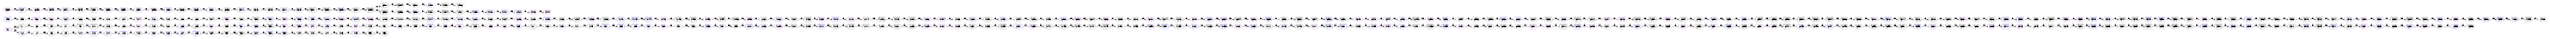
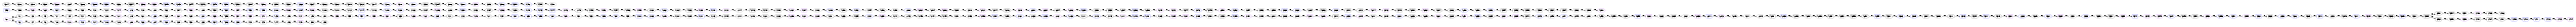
  strict digraph {
    rankdir=LR
    node [color=gray40 shape=ellipse]
    edge [arrowhead=diamond]
    S0 [color=purple]
    S1 [color=black]
    S2 [color=blue]
    S3
    S4
    S5 [color=black]
    S6 [color=black]
    S7 [shape=cylinder]
    S8 [color=black]
    S9 [color=black shape=cylinder]
    S10 [color=purple]
    S11 [color=black shape=cylinder]
    S12 [color=blue shape=cylinder]
    S13 [color=black]
    S14 [color=blue]
    S15
    S16 [color=blue shape=cylinder]
    S17 [color=purple]
    S18 [color=black]
    S19 [color=black]
    S20 [color=purple]
    S21
    S22 [color=blue]
    S23 [color=blue]
    S24 [color=blue]
    S25 [color=black]
    S26 [color=blue shape=cylinder]
    S27 [color=purple]
    S28 [shape=cylinder]
    S29
    S30 [shape=cylinder]
    S31 [color=blue]
    S32 [color=black]
    S33 [color=purple]
    S34 [color=blue]
    S35 [color=black shape=cylinder]
    S36 [color=blue shape=cylinder]
    S37 [color=purple shape=cylinder]
    S38 [color=blue]
    S39 [color=purple shape=cylinder]
    S40
    S41 [color=purple shape=cylinder]
    S42 [shape=cylinder]
    S43 [color=blue]
    S44
    S45
    S46
    S47 [color=purple]
    S48 [color=purple shape=cylinder]
    S49 [color=black]
    S50 [color=black]
    S51
    S52 [color=black]
    S53 [color=purple]
    S55 [shape=cylinder]
    S57 [color=blue shape=cylinder]
    S56 [color=blue shape=cylinder]
    S58
    S59 [color=purple]
    S60 [color=purple shape=cylinder]
    S61 [color=purple shape=cylinder]
    S62 [color=purple]
    S63 [color=black shape=cylinder]
    S64 [color=blue]
    S65 [color=purple]
    S66
    S67 [color=purple]
    S68 [shape=cylinder]
    S69 [color=blue]
    S70
    S71 [color=black]
    S72 [shape=cylinder]
    S73
    S74 [color=purple shape=cylinder]
    S75 [color=purple]
    S76 [color=blue]
    S77
    S78
    S79 [shape=cylinder]
    S80
    S81 [color=blue shape=cylinder]
    S82
    S83 [color=blue shape=cylinder]
    S84 [shape=cylinder]
    S85 [color=blue shape=cylinder]
    S86 [color=purple shape=cylinder]
    S87 [color=blue]
    S88
    S89 [color=purple]
    S90 [color=black shape=cylinder]
    S91
    S92 [color=blue shape=cylinder]
    S93
    S94 [color=purple]
    S95 [color=blue]
    S96 [color=blue shape=cylinder]
    S97 [color=blue]
    S98 [color=blue shape=cylinder]
    S99
    S100 [color=blue]
    S101 [color=blue shape=cylinder]
    S102 [color=purple shape=cylinder]
    S103 [color=blue]
    S104 [color=blue shape=cylinder]
    S105 [color=purple]
    S106 [color=purple shape=cylinder]
    S107 [shape=cylinder]
    S108 [color=black]
    S109 [shape=cylinder]
    S110 [shape=cylinder]
    S111 [color=blue shape=cylinder]
    S112 [color=black]
    S113 [color=black]
    S114 [color=blue shape=cylinder]
    S115 [color=black shape=cylinder]
    S116 [shape=cylinder]
    S117 [shape=cylinder]
    S118 [color=blue]
    S119
    S120 [color=blue]
    S121 [color=black]
    S122
    S123 [color=black]
    S124 [shape=cylinder]
    S125 [color=purple shape=cylinder]
    S126 [color=purple shape=cylinder]
    S127 [color=purple]
    S128
    S129 [color=purple]
    S130 [color=blue shape=cylinder]
    S131 [color=black]
    S132
    S133
    S134 [color=black]
    S135 [color=black shape=cylinder]
    S136 [color=purple shape=cylinder]
    S137 [color=blue]
    S138 [color=black]
    S139 [color=purple shape=cylinder]
    S140 [color=blue]
    S141 [color=black]
    S142 [color=blue shape=cylinder]
    S143 [color=black]
    S144 [color=blue shape=cylinder]
    S145 [shape=cylinder]
    S146 [color=purple]
    S147 [shape=cylinder]
    S148 [color=black]
    S149 [color=black shape=cylinder]
    S150 [color=black shape=cylinder]
    S151
    S152 [color=purple]
    S153
    S154 [color=black shape=cylinder]
    S155 [color=purple shape=cylinder]
    S156 [shape=cylinder]
    S157 [color=blue shape=cylinder]
    S158 [color=purple shape=cylinder]
    S159 [color=black]
    S160 [color=black]
    S161 [color=blue]
    S162 [color=blue]
    S163 [shape=cylinder]
    S164
    S165 [color=blue shape=cylinder]
    S166 [color=black shape=cylinder]
    S167 [color=purple]
    S168 [color=purple shape=cylinder]
    S169 [color=blue]
    S170 [color=blue shape=cylinder]
    S171 [color=black]
    S172 [color=purple]
    S173 [color=blue]
    S174
    S175 [color=black]
    S176 [color=black shape=cylinder]
    S177 [color=purple]
    S178 [color=black shape=cylinder]
    S179 [color=blue shape=cylinder]
    S180 [color=black shape=cylinder]
    S181 [color=blue shape=cylinder]
    S182 [color=purple]
    S183
    S184 [color=purple shape=cylinder]
    S185 [color=purple shape=cylinder]
    S186
    S187 [color=purple shape=cylinder]
    S188 [color=blue]
    S189 [color=blue]
    S190 [color=black]
    S191 [shape=cylinder]
    S192 [color=blue]
    S193 [color=black shape=cylinder]
    S194 [shape=cylinder]
    S195 [color=blue shape=cylinder]
    S196 [color=black]
    S197 [color=purple]
    S198
    S199
    S200 [color=blue]
    S201 [shape=cylinder]
    S202 [color=purple shape=cylinder]
    S203 [shape=cylinder]
    S204
    S205
    S206 [color=purple shape=cylinder]
    S207 [color=purple shape=cylinder]
    S208 [shape=cylinder]
    S209 [color=purple]
    S210
    S211 [color=black shape=cylinder]
    S212 [color=purple]
    S213 [color=blue shape=cylinder]
    S214 [shape=cylinder]
    S215 [color=purple]
    S216 [color=black]
    S217
    S218 [color=purple]
    S219
    S220 [color=blue]
    S221 [color=blue]
    S222 [color=purple shape=cylinder]
    S223 [color=black]
    S224 [shape=cylinder]
    S225
    S226 [color=purple]
    S227 [color=purple]
    S228 [color=blue shape=cylinder]
    S229 [color=black]
    S230 [color=black]
    S231 [color=purple shape=cylinder]
    S232 [color=black shape=cylinder]
    S233 [color=blue shape=cylinder]
    S234
    S235 [color=black]
    S236 [color=blue shape=cylinder]
    S237 [color=purple]
    S238
    S239 [color=purple shape=cylinder]
    S240 [color=purple]
    S241 [color=black shape=cylinder]
    S242 [color=purple]
    S243 [color=blue]
    S244 [shape=cylinder]
    S245 [shape=cylinder]
    S246 [color=blue]
    S247 [color=blue]
    S248 [color=black shape=cylinder]
    S249 [shape=cylinder]
    S250 [color=purple]
    S251
    S252 [color=blue]
    S253 [color=black]
    S254
    S255 [shape=cylinder]
    S256 [shape=cylinder]
    S257 [color=black]
    S258 [shape=cylinder]
    S259 [color=blue shape=cylinder]
    S260 [color=blue shape=cylinder]
    S261 [color=purple shape=cylinder]
    S262 [color=blue]
    S263
    S264
    S265 [shape=cylinder]
    S266 [color=black shape=cylinder]
    S267
    S268 [color=blue]
    S269 [color=purple shape=cylinder]
    S270 [color=black shape=cylinder]
    S271 [color=blue shape=cylinder]
    S272 [color=black]
    S273 [color=purple]
    S274 [color=purple]
    S275
    S276 [color=purple shape=cylinder]
    S277
    S278 [color=black shape=cylinder]
    S279
    S280 [color=black shape=cylinder]
    S281 [color=black shape=cylinder]
    S282 [color=purple shape=cylinder]
    S283 [color=blue shape=cylinder]
    S284 [color=black]
    S285 [color=black]
    S286 [color=black]
    S287 [shape=cylinder]
    S288 [color=blue]
    S289 [shape=cylinder]
    S290
    S291 [color=black shape=cylinder]
    S292 [color=blue]
    S293 [shape=cylinder]
    S294 [color=black shape=cylinder]
    S295 [color=black shape=cylinder]
    S296 [color=black shape=cylinder]
    S297 [color=black]
    S298 [color=black shape=cylinder]
    S299 [color=blue shape=cylinder]
    S300 [color=black shape=cylinder]
    S301 [color=black shape=cylinder]
    S302 [color=black shape=cylinder]
    S303 [color=blue]
    S304 [color=black shape=cylinder]
    S305 [color=blue]
    S306 [shape=cylinder]
    S307 [color=black shape=cylinder]
    S308 [shape=cylinder]
    S309
    S310 [color=purple]
    S311 [color=black]
-   S312 [color=blue shape=cylinder]
    S313 [color=blue shape=cylinder]
    S314 [color=black]
    S315 [color=black shape=cylinder]
    S316 [color=black]
    S317 [color=blue shape=cylinder]
    S318 [color=black]
    S319 [color=black]
    S320 [shape=cylinder]
    S321 [color=purple shape=cylinder]
    S322 [color=purple shape=cylinder]
    S323 [color=blue]
    S324
    S325
    S326 [color=black]
    S327 [color=blue]
    S328 [color=blue shape=cylinder]
    S329 [color=purple shape=cylinder]
    S330 [color=blue shape=cylinder]
    S331
    S332
    S333 [color=blue]
    S334 [color=black shape=cylinder]
    S335
    S336 [color=purple shape=cylinder]
+   S337 [color=black shape=cylinder]
    S338 [color=purple shape=cylinder]
    S339 [color=purple]
    S340 [color=blue shape=cylinder]
    S341 [color=blue shape=cylinder]
    S342 [color=blue]
    S343 [color=purple]
    S344 [shape=cylinder]
    S345 [color=purple shape=cylinder]
    S346 [color=black shape=cylinder]
    S347 [color=blue]
    S348 [color=blue shape=cylinder]
    S349 [shape=cylinder]
    S350 [color=blue shape=cylinder]
    S351 [color=black shape=cylinder]
    S352 [color=black shape=cylinder]
    S353 [color=purple]
    S354 [color=black]
    S355 [color=blue]
    S356 [color=purple]
    S357 [color=blue]
    S358 [color=black shape=cylinder]
    S359 [color=purple]
    S360 [color=black shape=cylinder]
    S361 [color=blue shape=cylinder]
    S362 [color=blue shape=cylinder]
    S363 [shape=cylinder]
    S364 [shape=cylinder]
    S365 [color=blue]
    S366 [shape=cylinder]
    S367 [color=blue]
    S368 [shape=cylinder]
    S369 [color=black]
    S370 [color=black shape=cylinder]
    S371 [color=blue shape=cylinder]
    S372 [color=black shape=cylinder]
    S373
    S374
    S375 [shape=cylinder]
    S376 [color=blue]
    S377 [color=blue]
    S378 [color=purple]
    S379 [color=purple shape=cylinder]
    S380 [color=blue]
    S381 [color=black shape=cylinder]
    S382 [color=black shape=cylinder]
    S383 [color=black shape=cylinder]
    S384 [color=black shape=cylinder]
    S385 [color=blue shape=cylinder]
    S386 [color=black]
    S387 [color=black]
    S388 [color=blue]
    S389 [color=black shape=cylinder]
    S390 [color=purple shape=cylinder]
    S391 [color=black]
    S392 [color=black shape=cylinder]
    S393
    S394 [shape=cylinder]
    S395
    S396 [color=blue]
    S397
    S398 [color=purple]
    S399 [color=blue shape=cylinder]
    S400 [color=purple]
    S401 [color=black shape=cylinder]
    S402 [color=blue]
    S403 [shape=cylinder]
    S404 [color=black shape=cylinder]
    S405 [color=black shape=cylinder]
    S406
    S407 [color=black]
    S408
    S409 [color=blue shape=cylinder]
    S410 [color=blue shape=cylinder]
    S411 [color=blue shape=cylinder]
    S412 [color=blue shape=cylinder]
    S413 [color=purple shape=cylinder]
    S414 [color=purple shape=cylinder]
    S0 -> S1 [label=A]
    S0 -> S2 [label=A]
    S1 -> S3 [arrowhead=normal label=A]
    S2 -> S4 [arrowhead=normal label=A]
    S3 -> S5 [arrowhead=odot label=G]
    S4 -> S6 [label=G]
    S5 -> S7 [arrowhead=normal label=C]
    S6 -> S8 [label=C]
    S7 -> S9 [arrowhead=odot label=T]
    S8 -> S10 [arrowhead=normal label=G]
    S9 -> S11 [arrowhead=normal label=T]
    S10 -> S12 [arrowhead=odot label=C]
    S11 -> S13 [label=A]
    S12 -> S14 [arrowhead=odot label=A]
    S13 -> S15 [label=G]
    S14 -> S16 [label=T]
    S15 -> S17 [label=A]
    S16 -> S18 [arrowhead=odot label=T]
    S17 -> S19 [arrowhead=odot label=T]
    S18 -> S20 [arrowhead=odot label=A]
    S19 -> S21 [arrowhead=normal label=A]
    S20 -> S22 [arrowhead=normal label=T]
    S21 -> S23 [arrowhead=odot label=G]
    S22 -> S24 [label=A]
    S23 -> S25 [arrowhead=odot label=A]
    S24 -> S26 [arrowhead=odot label=A]
    S25 -> S27 [arrowhead=odot label=A]
    S26 -> S28 [arrowhead=normal label=A]
    S27 -> S29 [arrowhead=odot label=G]
    S28 -> S30 [label=G]
    S29 -> S31 [arrowhead=odot label=G]
    S30 -> S32 [arrowhead=normal label=G]
    S31 -> S33 [arrowhead=odot label=T]
    S32 -> S34 [label=G]
    S33 -> S35 [arrowhead=normal label=C]
    S34 -> S36 [arrowhead=odot label=C]
    S35 -> S37 [label=A]
    S36 -> S38 [label=G]
    S37 -> S39 [arrowhead=odot label=C]
    S38 -> S40 [label=C]
    S39 -> S41 [arrowhead=odot label=A]
    S40 -> S42 [arrowhead=normal label=T]
    S41 -> S43 [label=T]
    S42 -> S44 [arrowhead=normal label=A]
    S43 -> S45 [arrowhead=odot label=C]
    S44 -> S46 [label=T]
    S45 -> S47 [arrowhead=normal label=G]
    S46 -> S48 [arrowhead=odot label=C]
    S47 -> S49 [arrowhead=odot label=T]
    S48 -> S50 [arrowhead=normal label=C]
    S49 -> S51 [arrowhead=normal label=C]
    S50 -> S52 [arrowhead=normal label=A]
    S51 -> S53 [label=G]
    S53 -> S55 [arrowhead=normal label=G]
    S55 -> S57 [arrowhead=normal label=G]
    S57 -> S59 [arrowhead=odot label=T]
    S56 -> S58 [label=A]
    S58 -> S60 [arrowhead=normal label=G]
    S59 -> S61 [label=G]
    S60 -> S62 [label=G]
    S61 -> S63 [label=A]
    S62 -> S64 [arrowhead=odot label=T]
    S63 -> S65 [arrowhead=odot label=G]
    S64 -> S66 [arrowhead=odot label=T]
    S65 -> S67 [arrowhead=odot label=T]
    S66 -> S68 [arrowhead=normal label=G]
    S67 -> S69 [arrowhead=normal label=C]
    S68 -> S70 [label=T]
    S69 -> S71 [arrowhead=odot label=G]
    S70 -> S72 [arrowhead=odot label=T]
    S71 -> S73 [arrowhead=odot label=T]
    S72 -> S74 [arrowhead=normal label=A]
    S73 -> S75 [arrowhead=normal label=C]
    S74 -> S76 [label=A]
    S75 -> S77 [arrowhead=normal label=C]
    S76 -> S78 [arrowhead=normal label=C]
    S77 -> S79 [arrowhead=odot label=C]
    S78 -> S80 [arrowhead=normal label=A]
    S79 -> S81 [label=A]
    S80 -> S82 [label=A]
    S81 -> S83 [label=G]
    S82 -> S84 [label=A]
    S83 -> S85 [arrowhead=normal label=A]
    S84 -> S86 [arrowhead=odot label=T]
    S85 -> S87 [arrowhead=odot label=T]
    S86 -> S88 [arrowhead=odot label=T]
    S87 -> S89 [arrowhead=normal label=G]
    S88 -> S90 [arrowhead=normal label=T]
    S89 -> S91 [arrowhead=odot label=C]
    S90 -> S92 [label=T]
    S91 -> S93 [label=G]
    S92 -> S94 [arrowhead=normal label=G]
    S93 -> S95 [arrowhead=normal label=G]
    S94 -> S96 [label=G]
    S95 -> S97 [arrowhead=normal label=T]
    S96 -> S98 [arrowhead=odot label=C]
    S97 -> S99 [label=G]
    S98 -> S100 [arrowhead=normal label=C]
    S99 -> S101 [arrowhead=odot label=A]
    S100 -> S102 [label=T]
    S101 -> S103 [arrowhead=normal label=G]
    S102 -> S104 [label=T]
    S103 -> S105 [arrowhead=odot label=A]
    S104 -> S106 [arrowhead=normal label=C]
    S105 -> S107 [arrowhead=normal label=G]
    S106 -> S108 [arrowhead=normal label=C]
    S107 -> S109 [label=A]
    S108 -> S110 [label=T]
    S109 -> S111 [arrowhead=normal label=A]
    S110 -> S112 [label=T]
    S111 -> S113 [arrowhead=normal label=G]
    S112 -> S114 [arrowhead=odot label=G]
    S113 -> S115 [label=A]
    S114 -> S116 [arrowhead=odot label=G]
    S115 -> S117 [arrowhead=odot label=G]
    S116 -> S118 [arrowhead=odot label=A]
    S117 -> S119 [arrowhead=odot label=A]
    S118 -> S120 [arrowhead=normal label=C]
    S119 -> S121 [arrowhead=normal label=A]
    S120 -> S122 [label=A]
    S121 -> S123 [arrowhead=normal label=A]
    S122 -> S124 [label=T]
    S123 -> S125 [arrowhead=normal label=C]
    S124 -> S126 [arrowhead=odot label=T]
    S125 -> S127 [label=A]
    S126 -> S128 [arrowhead=normal label=G]
    S127 -> S129 [arrowhead=normal label=A]
    S128 -> S130 [arrowhead=odot label=A]
    S129 -> S131 [arrowhead=normal label=A]
    S130 -> S132 [arrowhead=odot label=A]
    S131 -> S133 [arrowhead=normal label=C]
    S132 -> S134 [label=C]
    S133 -> S135 [arrowhead=odot label=T]
    S134 -> S136 [arrowhead=odot label=T]
    S135 -> S137 [arrowhead=odot label=C]
    S136 -> S138 [arrowhead=odot label=G]
    S137 -> S139 [arrowhead=odot label=T]
    S138 -> S140 [arrowhead=odot label=C]
    S139 -> S141 [arrowhead=normal label=T]
    S140 -> S142 [arrowhead=odot label=C]
    S141 -> S143 [label=C]
    S142 -> S144 [label=G]
    S143 -> S145 [label=T]
    S144 -> S146 [arrowhead=normal label=A]
    S145 -> S147 [arrowhead=normal label=C]
    S146 -> S148 [arrowhead=odot label=G]
    S147 -> S149 [label=T]
    S148 -> S150 [arrowhead=normal label=G]
    S149 -> S151 [arrowhead=normal label=T]
    S150 -> S152 [label=C]
    S151 -> S153 [label=G]
    S152 -> S154 [arrowhead=normal label=A]
    S153 -> S155 [label=A]
    S154 -> S156 [arrowhead=odot label=T]
    S155 -> S157 [label=T]
    S156 -> S158 [arrowhead=normal label=A]
    S157 -> S159 [arrowhead=odot label=T]
    S158 -> S160 [arrowhead=odot label=G]
    S159 -> S161 [arrowhead=odot label=T]
    S160 -> S162 [arrowhead=odot label=A]
    S161 -> S163 [label=C]
    S162 -> S164 [label=A]
    S163 -> S165 [label=A]
    S164 -> S166 [arrowhead=odot label=T]
    S165 -> S167 [arrowhead=odot label=T]
    S166 -> S168 [label=G]
    S167 -> S169 [label=C]
    S168 -> S170 [label=T]
    S169 -> S171 [label=A]
    S170 -> S172 [arrowhead=normal label=C]
    S171 -> S173 [label=C]
    S172 -> S174 [arrowhead=normal label=T]
    S173 -> S175 [label=A]
    S174 -> S176 [arrowhead=odot label=G]
    S175 -> S177 [label=C]
    S176 -> S178 [arrowhead=normal label=T]
    S177 -> S179 [label=G]
    S178 -> S180 [label=A]
    S179 -> S181 [label=T]
    S180 -> S182 [label=A]
    S181 -> S183 [arrowhead=odot label=C]
    S182 -> S184 [arrowhead=odot label=A]
    S183 -> S185 [arrowhead=normal label=G]
    S184 -> S186 [label=G]
    S185 -> S187 [label=T]
    S186 -> S188 [arrowhead=normal label=A]
    S187 -> S189 [label=A]
    S188 -> S190 [arrowhead=odot label=A]
    S189 -> S191 [arrowhead=odot label=T]
    S190 -> S192 [label=G]
    S191 -> S193 [arrowhead=odot label=A]
    S192 -> S194 [arrowhead=odot label=C]
    S193 -> S195 [arrowhead=normal label=A]
    S194 -> S196 [label=A]
    S195 -> S197 [label=A]
    S196 -> S198 [arrowhead=normal label=T]
    S197 -> S199 [arrowhead=normal label=C]
    S198 -> S200 [arrowhead=odot label=C]
    S199 -> S201 [label=C]
    S200 -> S202 [arrowhead=normal label=A]
    S201 -> S203 [label=C]
    S202 -> S204 [label=G]
    S203 -> S205 [arrowhead=normal label=C]
    S204 -> S206 [arrowhead=normal label=T]
    S205 -> S207 [arrowhead=odot label=T]
    S206 -> S208 [label=T]
    S207 -> S209 [arrowhead=odot label=A]
    S208 -> S210 [arrowhead=normal label=G]
    S209 -> S211 [arrowhead=odot label=T]
    S210 -> S212 [label=T]
    S211 -> S213 [label=A]
    S212 -> S214 [arrowhead=normal label=G]
    S213 -> S215 [arrowhead=odot label=G]
    S214 -> S216 [arrowhead=odot label=A]
    S215 -> S217 [arrowhead=normal label=A]
    S216 -> S218 [arrowhead=normal label=T]
    S217 -> S219 [label=A]
    S218 -> S220 [label=C]
    S219 -> S221 [arrowhead=normal label=G]
    S220 -> S222 [arrowhead=normal label=G]
    S221 -> S223 [arrowhead=odot label=T]
    S222 -> S224 [label=G]
    S223 -> S225 [arrowhead=odot label=C]
    S224 -> S226 [arrowhead=normal label=G]
    S225 -> S227 [arrowhead=odot label=C]
    S226 -> S228 [arrowhead=normal label=C]
    S227 -> S229 [arrowhead=normal label=G]
    S228 -> S230 [arrowhead=odot label=T]
    S229 -> S231 [arrowhead=normal label=A]
    S230 -> S232 [label=G]
    S231 -> S233 [arrowhead=odot label=C]
    S232 -> S234 [label=A]
    S233 -> S235 [arrowhead=normal label=C]
    S234 -> S236 [arrowhead=normal label=C]
    S235 -> S237 [label=A]
    S236 -> S238 [label=G]
    S237 -> S239 [arrowhead=odot label=G]
    S238 -> S240 [arrowhead=odot label=C]
    S239 -> S241 [label=A]
    S240 -> S242 [label=G]
    S241 -> S243 [arrowhead=odot label=G]
    S242 -> S244 [arrowhead=odot label=G]
    S243 -> S245 [arrowhead=odot label=C]
    S244 -> S246 [arrowhead=normal label=A]
    S245 -> S247 [label=G]
    S246 -> S248 [label=A]
    S247 -> S249 [arrowhead=normal label=T]
    S248 -> S250 [arrowhead=odot label=G]
    S249 -> S251 [arrowhead=normal label=C]
    S250 -> S252 [label=A]
    S251 -> S253 [arrowhead=odot label=C]
    S252 -> S254 [arrowhead=odot label=C]
    S253 -> S255 [arrowhead=normal label=T]
    S254 -> S256 [arrowhead=normal label=G]
    S255 -> S257 [label=G]
    S256 -> S258 [arrowhead=odot label=C]
    S257 -> S259 [label=A]
    S258 -> S260 [arrowhead=odot label=C]
    S259 -> S261 [arrowhead=odot label=A]
    S260 -> S262 [arrowhead=normal label=G]
    S261 -> S263 [arrowhead=odot label=G]
    S262 -> S264 [arrowhead=normal label=C]
    S263 -> S265 [arrowhead=normal label=A]
    S264 -> S266 [arrowhead=odot label=G]
    S265 -> S267 [arrowhead=odot label=G]
    S266 -> S268 [label=A]
    S267 -> S269 [arrowhead=normal label=A]
    S268 -> S270 [arrowhead=odot label=A]
    S269 -> S271 [arrowhead=normal label=C]
    S270 -> S272 [arrowhead=odot label=A]
    S271 -> S273 [label=T]
    S272 -> S274 [arrowhead=odot label=A]
    S273 -> S275 [arrowhead=normal label=G]
    S274 -> S276 [arrowhead=odot label=A]
    S275 -> S277 [arrowhead=odot label=G]
    S276 -> S278 [label=A]
    S277 -> S279 [arrowhead=normal label=T]
    S278 -> S280 [arrowhead=normal label=G]
    S279 -> S281 [arrowhead=normal label=T]
    S280 -> S282 [arrowhead=odot label=A]
    S281 -> S283 [label=T]
    S282 -> S284 [label=A]
    S283 -> S285 [label=G]
    S284 -> S286 [arrowhead=normal label=G]
    S285 -> S287 [arrowhead=odot label=G]
    S286 -> S288 [arrowhead=normal label=A]
    S287 -> S289 [label=T]
    S288 -> S290 [label=G]
    S289 -> S291 [arrowhead=normal label=A]
    S290 -> S292 [arrowhead=normal label=A]
    S291 -> S293 [arrowhead=odot label=A]
    S292 -> S294 [arrowhead=odot label=G]
    S293 -> S295 [arrowhead=odot label=G]
    S294 -> S296 [arrowhead=odot label=G]
    S295 -> S297 [arrowhead=normal label=T]
    S296 -> S298 [label=A]
    S297 -> S299 [arrowhead=odot label=T]
    S298 -> S300 [arrowhead=odot label=C]
    S299 -> S301 [arrowhead=odot label=C]
    S300 -> S302 [arrowhead=normal label=A]
    S301 -> S303 [label=T]
    S302 -> S304 [arrowhead=odot label=C]
    S303 -> S305 [label=G]
    S304 -> S306 [arrowhead=odot label=G]
    S305 -> S307 [arrowhead=odot label=T]
    S306 -> S308 [arrowhead=normal label=G]
    S307 -> S309 [arrowhead=normal label=C]
    S308 -> S310 [label=T]
    S309 -> S311 [arrowhead=odot label=A]
-   S310 -> S312 [arrowhead=normal label=G]
    S311 -> S313 [arrowhead=normal label=T]
-   S312 -> S314 [arrowhead=normal label=A]
    S313 -> S315 [arrowhead=odot label=G]
    S314 -> S316 [arrowhead=normal label=C]
    S315 -> S317 [label=G]
    S316 -> S318 [label=C]
    S317 -> S319 [label=T]
    S318 -> S320 [label=G]
    S319 -> S321 [label=T]
    S320 -> S322 [label=T]
    S321 -> S323 [arrowhead=odot label=T]
    S322 -> S324 [arrowhead=odot label=G]
    S323 -> S325 [arrowhead=normal label=T]
    S324 -> S326 [arrowhead=normal label=T]
    S325 -> S327 [arrowhead=odot label=G]
    S326 -> S328 [arrowhead=odot label=A]
    S327 -> S329 [label=G]
    S328 -> S330 [label=G]
    S329 -> S331 [arrowhead=odot label=A]
    S330 -> S332 [arrowhead=normal label=A]
    S331 -> S333 [arrowhead=odot label=G]
    S332 -> S334 [arrowhead=normal label=G]
    S333 -> S335 [arrowhead=odot label=A]
    S334 -> S336 [arrowhead=odot label=A]
+   S335 -> S337 [arrowhead=normal label=C]
    S336 -> S338 [arrowhead=normal label=C]
+   S337 -> S339 [label=C]
    S338 -> S340 [arrowhead=normal label=A]
    S339 -> S341 [label=C]
    S340 -> S342 [arrowhead=normal label=A]
    S341 -> S343 [arrowhead=normal label=C]
    S342 -> S344 [label=T]
    S343 -> S345 [arrowhead=normal label=T]
    S344 -> S346 [arrowhead=normal label=C]
    S345 -> S347 [label=A]
    S346 -> S348 [arrowhead=odot label=A]
    S347 -> S349 [label=G]
    S348 -> S350 [arrowhead=odot label=A]
    S349 -> S351 [arrowhead=odot label=G]
    S350 -> S352 [arrowhead=normal label=A]
    S351 -> S353 [label=C]
    S352 -> S354 [arrowhead=odot label=G]
    S353 -> S355 [arrowhead=normal label=G]
    S354 -> S356 [arrowhead=odot label=C]
    S355 -> S357 [arrowhead=normal label=T]
    S356 -> S358 [label=T]
    S357 -> S359 [arrowhead=odot label=C]
    S358 -> S360 [arrowhead=odot label=G]
    S359 -> S361 [arrowhead=normal label=G]
    S360 -> S362 [arrowhead=odot label=A]
    S361 -> S363 [label=C]
    S362 -> S364 [arrowhead=odot label=A]
    S363 -> S365 [arrowhead=odot label=T]
    S364 -> S366 [arrowhead=normal label=A]
    S365 -> S367 [arrowhead=normal label=T]
    S366 -> S368 [label=A]
    S367 -> S369 [arrowhead=normal label=C]
    S368 -> S370 [label=C]
    S369 -> S371 [arrowhead=odot label=A]
    S370 -> S372 [arrowhead=normal label=A]
    S371 -> S373 [arrowhead=normal label=C]
    S372 -> S374 [label=A]
    S373 -> S375 [arrowhead=odot label=A]
    S374 -> S376 [label=A]
    S375 -> S377 [label=A]
    S376 -> S378 [arrowhead=normal label=C]
    S377 -> S379 [arrowhead=normal label=C]
    S378 -> S380 [arrowhead=normal label=A]
    S379 -> S381 [label=C]
    S380 -> S382 [arrowhead=odot label=A]
    S381 -> S383 [label=T]
    S382 -> S384 [arrowhead=normal label=G]
    S383 -> S385 [label=C]
    S384 -> S386 [label=T]
    S385 -> S387 [arrowhead=normal label=T]
    S386 -> S388 [label=A]
    S387 -> S389 [label=T]
    S388 -> S390 [label=A]
    S389 -> S391 [label=T]
    S389 -> S392 [arrowhead=normal label=A]
    S390 -> S393 [label=G]
    S391 -> S394 [label=C]
    S392 -> S395 [arrowhead=odot label=C]
    S393 -> S396 [label=C]
    S394 -> S397 [label=T]
    S395 -> S398 [label=C]
    S396 -> S399 [label=G]
    S397 -> S400 [arrowhead=odot label=G]
    S398 -> S401 [arrowhead=normal label=T]
    S399 -> S402 [arrowhead=normal label=G]
    S400 -> S403 [label=T]
    S401 -> S404 [label=T]
    S402 -> S405 [arrowhead=odot label=T]
    S403 -> S406 [arrowhead=normal label=A]
    S404 -> S407 [arrowhead=normal label=A]
    S405 -> S408 [arrowhead=odot label=T]
    S407 -> S409 [arrowhead=normal label=G]
    S409 -> S410 [label=C]
    S410 -> S411 [label=T]
    S411 -> S412 [arrowhead=odot label=G]
    S412 -> S413 [arrowhead=normal label=T]
    S413 -> S414 [arrowhead=normal label=A]
  }
